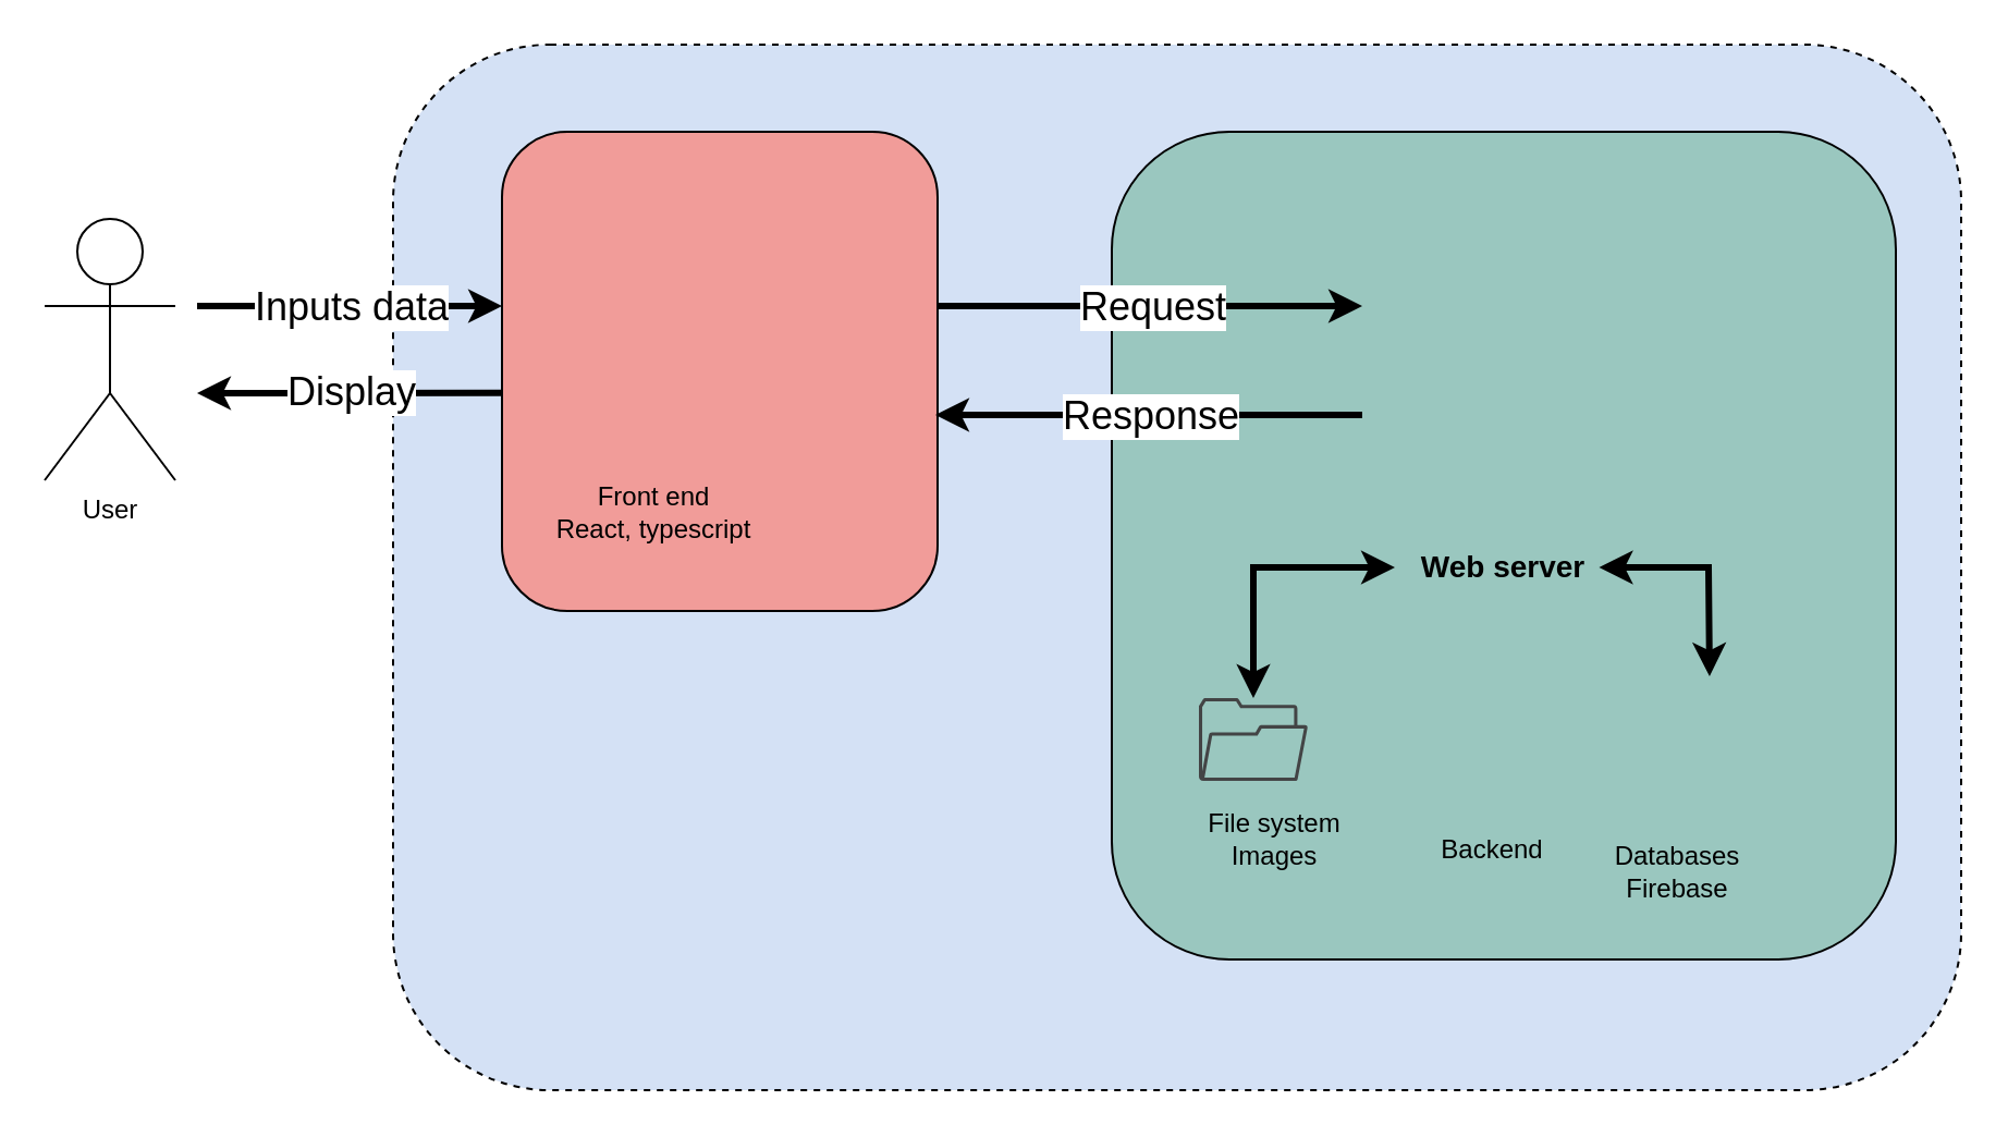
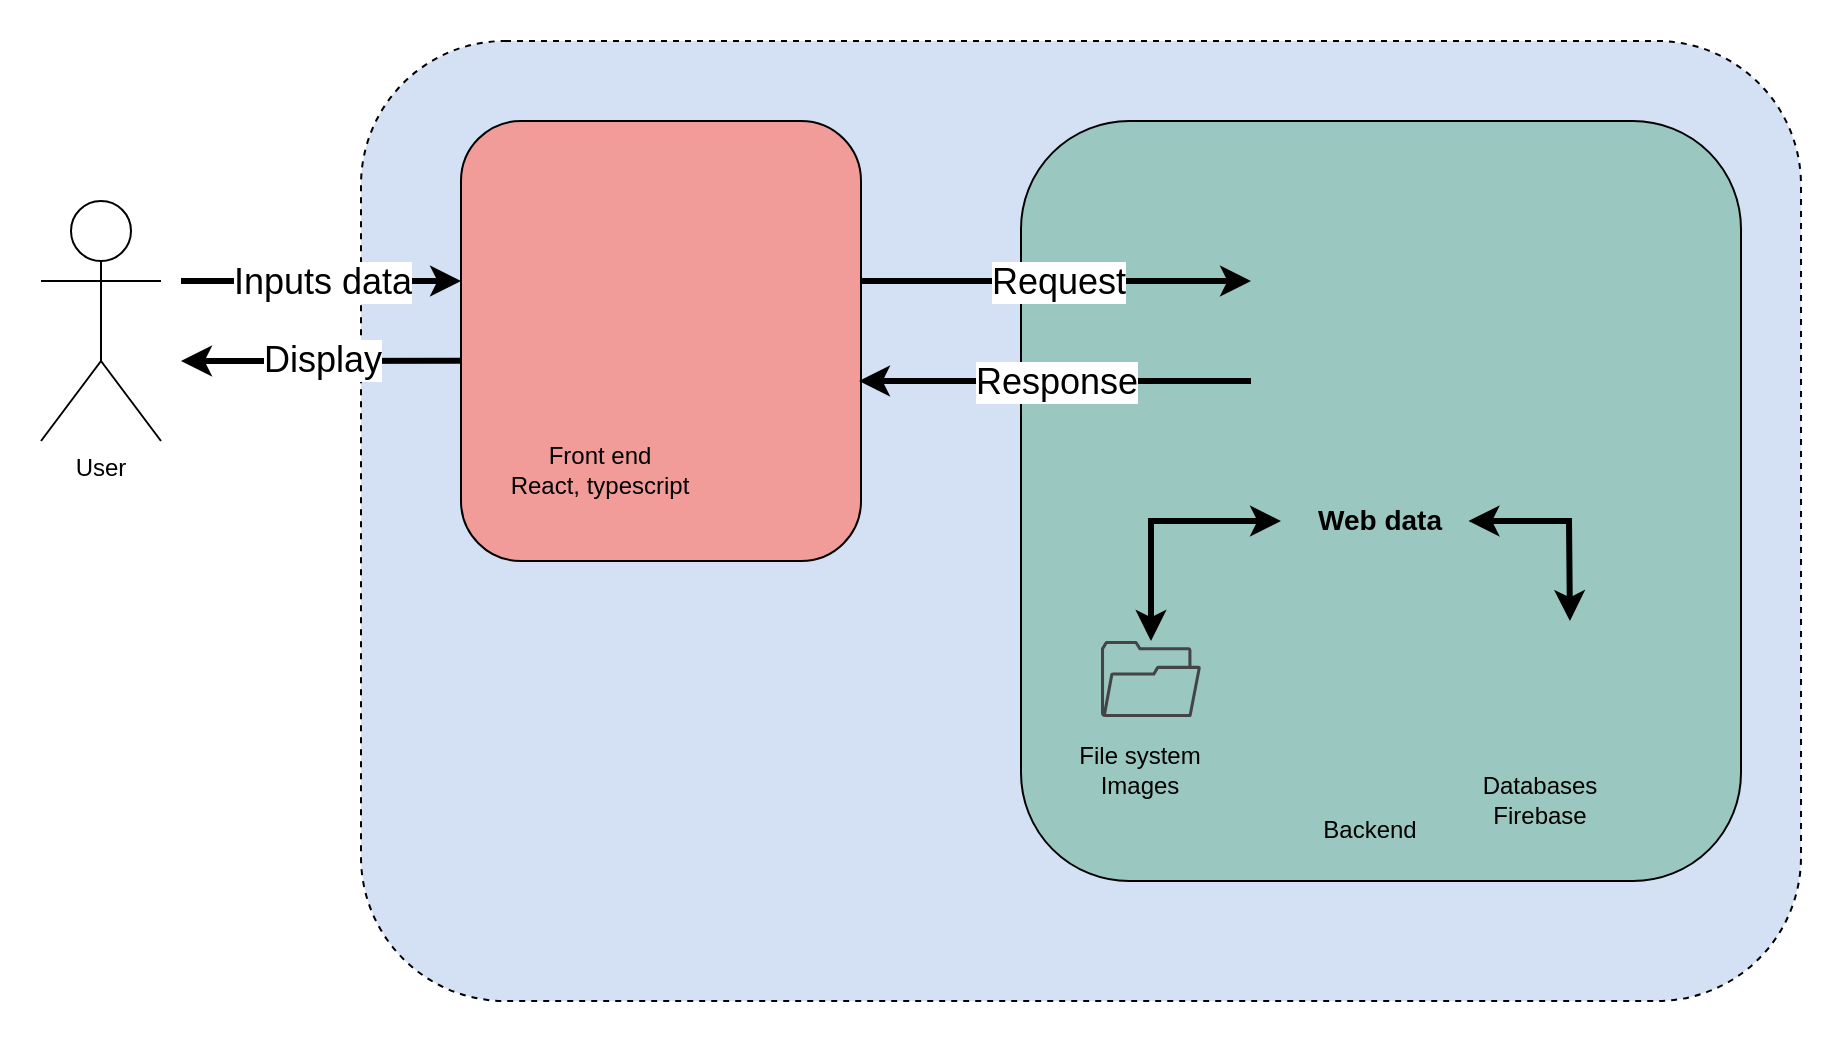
  <mxCell id="0" />
  <mxCell id="1" parent="0" />
  <mxCell id="2" value="User" style="shape=umlActor;verticalLabelPosition=bottom;verticalAlign=top;html=1;outlineConnect=0;" vertex="1" parent="1"><mxGeometry x="20" y="100" width="60" height="120" as="geometry" /></mxCell>
  <mxCell id="3" value="" style="rounded=1;whiteSpace=wrap;html=1;dashed=1;fillColor=#D4E1F5;" vertex="1" parent="1"><mxGeometry x="180" y="20" width="720" height="480" as="geometry" /></mxCell>
  <mxCell id="4" value="" style="rounded=1;whiteSpace=wrap;html=1;fillColor=#F19C99;" vertex="1" parent="1"><mxGeometry x="230" y="60" width="200" height="220" as="geometry" /></mxCell>
  <mxCell id="5" value="" style="shape=image;html=1;verticalLabelPosition=bottom;verticalAlign=top;imageAspect=0;image=https://i.pinimg.com/originals/96/34/1c/96341ca82621a5e1f620bebf35b90f3c.jpg;" vertex="1" parent="1"><mxGeometry x="245" y="90" width="170" height="120" as="geometry" /></mxCell>
  <mxCell id="6" value="Front end&lt;br&gt;React, typescript" style="text;html=1;strokeColor=none;fillColor=none;align=center;verticalAlign=middle;whiteSpace=wrap;rounded=0;" vertex="1" parent="1"><mxGeometry x="245" y="220" width="110" height="30" as="geometry" /></mxCell>
  <mxCell id="7" value="" style="rounded=1;whiteSpace=wrap;html=1;fillColor=#9AC7BF;" vertex="1" parent="1"><mxGeometry x="510" y="60" width="360" height="380" as="geometry" /></mxCell>
  <mxCell id="8" value="" style="shape=image;html=1;verticalLabelPosition=bottom;verticalAlign=top;imageAspect=0;image=https://st2.depositphotos.com/4845131/7223/v/600/depositphotos_72231263-stock-illustration-data-hdd-icon.jpg;" vertex="1" parent="1"><mxGeometry x="760" y="310" width="60" height="60" as="geometry" /></mxCell>
  <mxCell id="9" value="" style="shape=image;html=1;verticalLabelPosition=bottom;verticalAlign=top;imageAspect=0;image=https://img.myloview.com/stickers/server-infrastructure-icon-outline-server-infrastructure-vector-icon-for-web-design-isolated-on-white-background-700-200688620.jpg;" vertex="1" parent="1"><mxGeometry x="625" y="110" width="120" height="120" as="geometry" /></mxCell>
  <mxCell id="10" value="" style="sketch=0;pointerEvents=1;shadow=0;dashed=0;html=1;strokeColor=none;fillColor=#434445;aspect=fixed;labelPosition=center;verticalLabelPosition=bottom;verticalAlign=top;align=center;outlineConnect=0;shape=mxgraph.vvd.folder;" vertex="1" parent="1"><mxGeometry x="550" y="320" width="50" height="38" as="geometry" /></mxCell>
- <mxCell id="11" value="File system&lt;br&gt;Images" style="text;html=1;strokeColor=none;fillColor=none;align=center;verticalAlign=middle;whiteSpace=wrap;rounded=0;" vertex="1" parent="1"><mxGeometry x="545" y="370" width="80" height="30" as="geometry" /></mxCell>
- <mxCell id="12" value="Web server" style="text;html=1;strokeColor=none;fillColor=none;align=center;verticalAlign=middle;whiteSpace=wrap;rounded=0;fontSize=14;fontStyle=1" vertex="1" parent="1"><mxGeometry x="646.25" y="245" width="87.5" height="30" as="geometry" /></mxCell>
+ <mxCell id="11" value="File system&lt;br&gt;Images" style="text;html=1;strokeColor=none;fillColor=none;align=center;verticalAlign=middle;whiteSpace=wrap;rounded=0;" vertex="1" parent="1"><mxGeometry x="530" y="370" width="80" height="30" as="geometry" /></mxCell>
+ <mxCell id="12" value="Web data" style="text;html=1;strokeColor=none;fillColor=none;align=center;verticalAlign=middle;whiteSpace=wrap;rounded=0;fontSize=14;fontStyle=1" vertex="1" parent="1"><mxGeometry x="646.25" y="245" width="87.5" height="30" as="geometry" /></mxCell>
  <mxCell id="13" value="Databases&lt;br&gt;Firebase" style="text;html=1;strokeColor=none;fillColor=none;align=center;verticalAlign=middle;whiteSpace=wrap;rounded=0;" vertex="1" parent="1"><mxGeometry x="740" y="385" width="60" height="30" as="geometry" /></mxCell>
- <mxCell id="14" value="Backend" style="text;html=1;strokeColor=none;fillColor=none;align=center;verticalAlign=middle;whiteSpace=wrap;rounded=0;" vertex="1" parent="1"><mxGeometry x="655" y="375" width="60" height="30" as="geometry" /></mxCell>
+ <mxCell id="14" value="Backend" style="text;html=1;strokeColor=none;fillColor=none;align=center;verticalAlign=middle;whiteSpace=wrap;rounded=0;" vertex="1" parent="1"><mxGeometry x="655" y="400" width="60" height="30" as="geometry" /></mxCell>
  <mxCell id="15" value="" style="endArrow=classic;html=1;rounded=0;fontSize=24;strokeWidth=3;" edge="1" parent="1"><mxGeometry relative="1" as="geometry"><mxPoint x="90" y="140" as="sourcePoint" /><mxPoint x="230" y="140" as="targetPoint" /></mxGeometry></mxCell>
  <mxCell id="16" value="Inputs data" style="edgeLabel;resizable=0;html=1;align=center;verticalAlign=middle;dashed=1;fontSize=18;fillColor=#FFE599;" connectable="0" vertex="1" parent="15"><mxGeometry relative="1" as="geometry" /></mxCell>
  <mxCell id="17" value="" style="endArrow=classic;html=1;rounded=0;fontSize=18;exitX=0;exitY=0.545;exitDx=0;exitDy=0;exitPerimeter=0;strokeWidth=3;" edge="1" parent="1" source="4"><mxGeometry relative="1" as="geometry"><mxPoint x="110" y="180" as="sourcePoint" /><mxPoint x="90" y="180" as="targetPoint" /></mxGeometry></mxCell>
  <mxCell id="18" value="Display" style="edgeLabel;resizable=0;html=1;align=center;verticalAlign=middle;dashed=1;fontSize=18;fillColor=#FFE599;" connectable="0" vertex="1" parent="17"><mxGeometry relative="1" as="geometry" /></mxCell>
  <mxCell id="19" value="" style="endArrow=classic;html=1;rounded=0;fontSize=18;strokeWidth=3;entryX=0;entryY=0.25;entryDx=0;entryDy=0;" edge="1" parent="1" target="9"><mxGeometry relative="1" as="geometry"><mxPoint x="430" y="140" as="sourcePoint" /><mxPoint x="530" y="140" as="targetPoint" /></mxGeometry></mxCell>
  <mxCell id="20" value="Request" style="edgeLabel;resizable=0;html=1;align=center;verticalAlign=middle;dashed=1;fontSize=18;fillColor=#FFE599;" connectable="0" vertex="1" parent="19"><mxGeometry relative="1" as="geometry" /></mxCell>
  <mxCell id="21" value="" style="endArrow=classic;html=1;rounded=0;fontSize=18;strokeWidth=3;entryX=0.995;entryY=0.591;entryDx=0;entryDy=0;entryPerimeter=0;exitX=0;exitY=0.667;exitDx=0;exitDy=0;exitPerimeter=0;" edge="1" parent="1" source="9" target="4"><mxGeometry relative="1" as="geometry"><mxPoint x="470" y="190" as="sourcePoint" /><mxPoint x="570" y="190" as="targetPoint" /></mxGeometry></mxCell>
  <mxCell id="22" value="Response" style="edgeLabel;resizable=0;html=1;align=center;verticalAlign=middle;dashed=1;fontSize=18;fillColor=#FFE599;" connectable="0" vertex="1" parent="21"><mxGeometry relative="1" as="geometry" /></mxCell>
  <mxCell id="23" value="" style="endArrow=classic;startArrow=classic;html=1;rounded=0;fontSize=18;strokeWidth=3;" edge="1" parent="1" source="10"><mxGeometry width="50" height="50" relative="1" as="geometry"><mxPoint x="590" y="310" as="sourcePoint" /><mxPoint x="640" y="260" as="targetPoint" /><Array as="points"><mxPoint x="575" y="260" /></Array></mxGeometry></mxCell>
  <mxCell id="24" value="" style="endArrow=classic;startArrow=classic;html=1;rounded=0;fontSize=14;strokeWidth=3;entryX=1;entryY=0.5;entryDx=0;entryDy=0;exitX=0.408;exitY=0;exitDx=0;exitDy=0;exitPerimeter=0;" edge="1" parent="1" source="8" target="12"><mxGeometry width="50" height="50" relative="1" as="geometry"><mxPoint x="630" y="370" as="sourcePoint" /><mxPoint x="680" y="320" as="targetPoint" /><Array as="points"><mxPoint x="784" y="260" /></Array></mxGeometry></mxCell>
